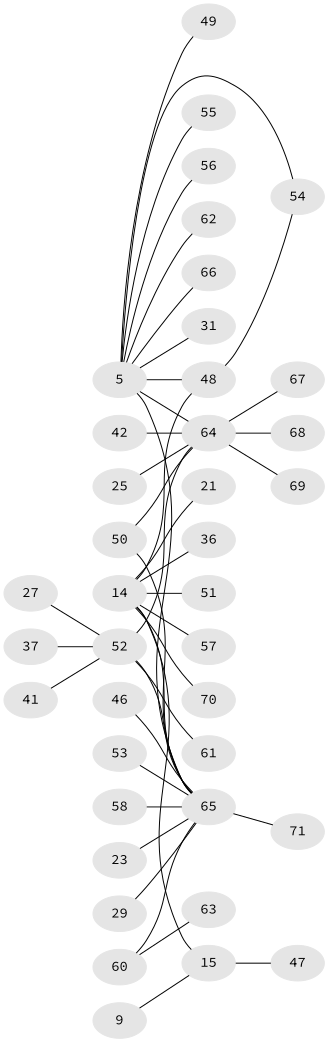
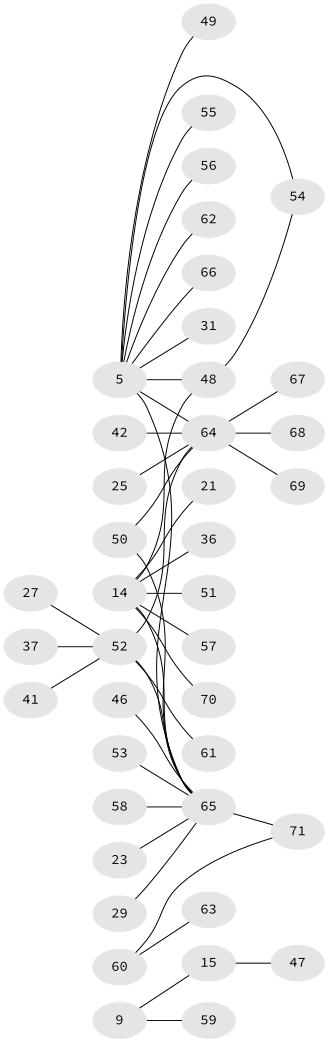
  graph {
    fontname="Source Code Pro"
    rankdir=LR
    node [color=gray90 fontname="Source Code Pro" style=filled]
    edge [fontname="Source Code Pro"]
    5 [super="+4+2"]
    31
    49
    54
    55 [super="+38"]
    56
    62
    64 [super="+18+22+28+3+40"]
    65 [super="+19+20+24+44+45+11+6"]
    66
    48
    15 [super="+13"]
    47
    67
    68
    69
    71
    9 [super="+8"]
+   59
    14
    21
    36 [super="+32"]
    51 [super="+35"]
    57
    70
    23
    25
    52 [super="+12"]
    61
    27
    29
    37
    41
    42
    46 [super="+17"]
    50
    53
    58
    60 [super="+43"]
    63
    5 -- 31
    5 -- 49
    5 -- 54
    5 -- 55
    5 -- 56
    5 -- 62 [weight=2]
    5 -- 64 [weight=5]
    5 -- 65 [weight=4]
    5 -- 66
    5 -- 48 [weight=2]
    64 -- 67
    64 -- 68
    64 -- 69
    65 -- 71
    48 -- 54
    15 -- 47
    9 -- 15
+   9 -- 59
    14 -- 65
    14 -- 48
-   14 -- 15 [weight=2]
    14 -- 21
    14 -- 36
    14 -- 51
    14 -- 57
    14 -- 70
    23 -- 65
    25 -- 64
    52 -- 64 [weight=2]
    52 -- 65 [weight=2]
    52 -- 61
    27 -- 52
    29 -- 65
    37 -- 52
    41 -- 52
    42 -- 64
    46 -- 65
    50 -- 64
    50 -- 65
    53 -- 65
    58 -- 65
-   60 -- 65
+   60 -- 71
    60 -- 63
  }
